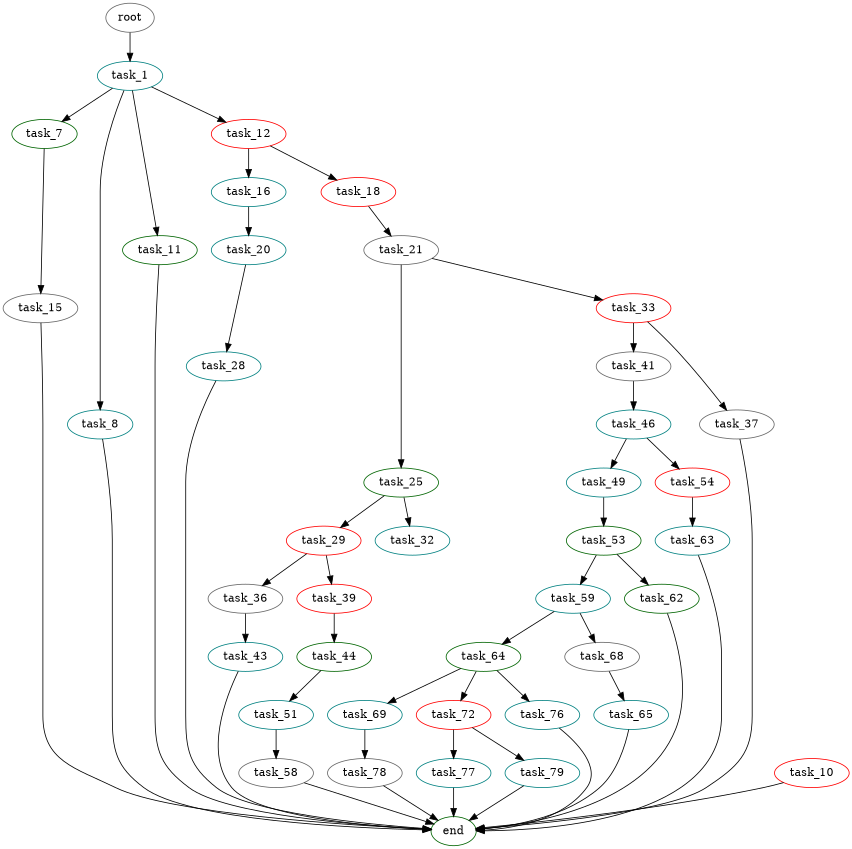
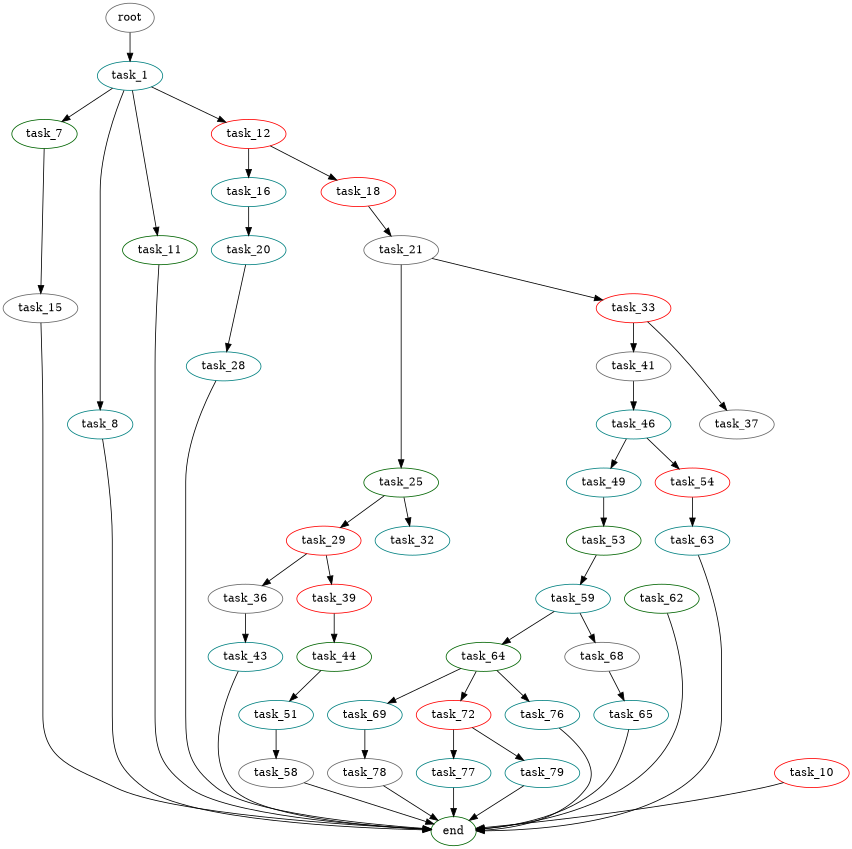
  digraph {
    node [color=teal]
    root [color=gray40]
    task_1
    task_7 [color=darkgreen]
    task_8
    task_11 [color=darkgreen]
    task_12 [color=red]
    task_15 [color=gray40]
    end [color=darkgreen]
    task_10 [color=red]
    task_16
    task_18 [color=red]
    task_20
    task_21 [color=gray40]
    task_28
    task_25 [color=darkgreen]
    task_33 [color=red]
    task_29 [color=red]
    task_32
    task_41 [color=gray40]
    task_37 [color=gray40]
    task_36 [color=gray40]
    task_39 [color=red]
    task_43
    task_44 [color=darkgreen]
    task_46
    task_51
    task_49
    task_54 [color=red]
    task_58 [color=gray40]
    task_53 [color=darkgreen]
    task_63
    task_59
    task_62 [color=darkgreen]
    task_64 [color=darkgreen]
    task_68 [color=gray40]
    task_69
    task_72 [color=red]
    task_76
    n39 [label=task_65]
    task_78 [color=gray40]
    task_77
    task_79
    root -> task_1
    task_1 -> task_7
    task_1 -> task_8
    task_1 -> task_11
    task_1 -> task_12
    task_7 -> task_15
    task_8 -> end
    task_11 -> end
    task_12 -> task_16
    task_12 -> task_18
    task_15 -> end
    task_10 -> end
    task_16 -> task_20
    task_18 -> task_21
    task_20 -> task_28
    task_21 -> task_25
    task_21 -> task_33
    task_28 -> end
    task_25 -> task_29
    task_25 -> task_32
    task_33 -> task_41
    task_33 -> task_37
    task_29 -> task_36
    task_29 -> task_39
    task_41 -> task_46
-   task_37 -> end
    task_36 -> task_43
    task_39 -> task_44
    task_43 -> end
    task_44 -> task_51
    task_46 -> task_49
    task_46 -> task_54
    task_51 -> task_58
    task_49 -> task_53
    task_54 -> task_63
    task_58 -> end
    task_53 -> task_59
-   task_53 -> task_62
    task_63 -> end
    task_59 -> task_64
    task_59 -> task_68
    task_62 -> end
    task_64 -> task_69
    task_64 -> task_72
    task_64 -> task_76
    task_68 -> n39
    task_69 -> task_78
    task_72 -> task_77
    task_72 -> task_79
    task_76 -> end
    n39 -> end
    task_78 -> end
    task_77 -> end
    task_79 -> end
  }
